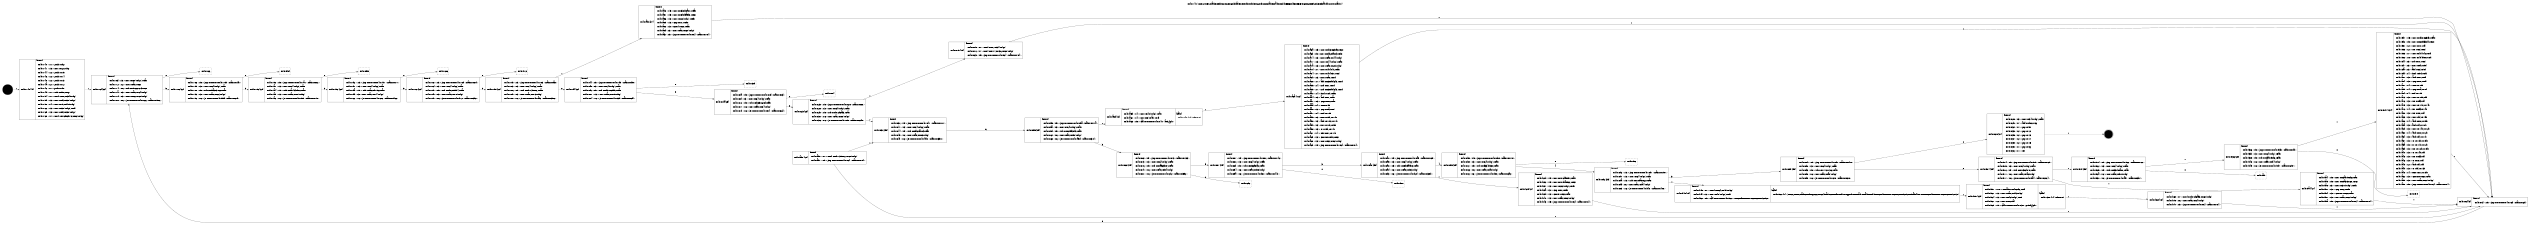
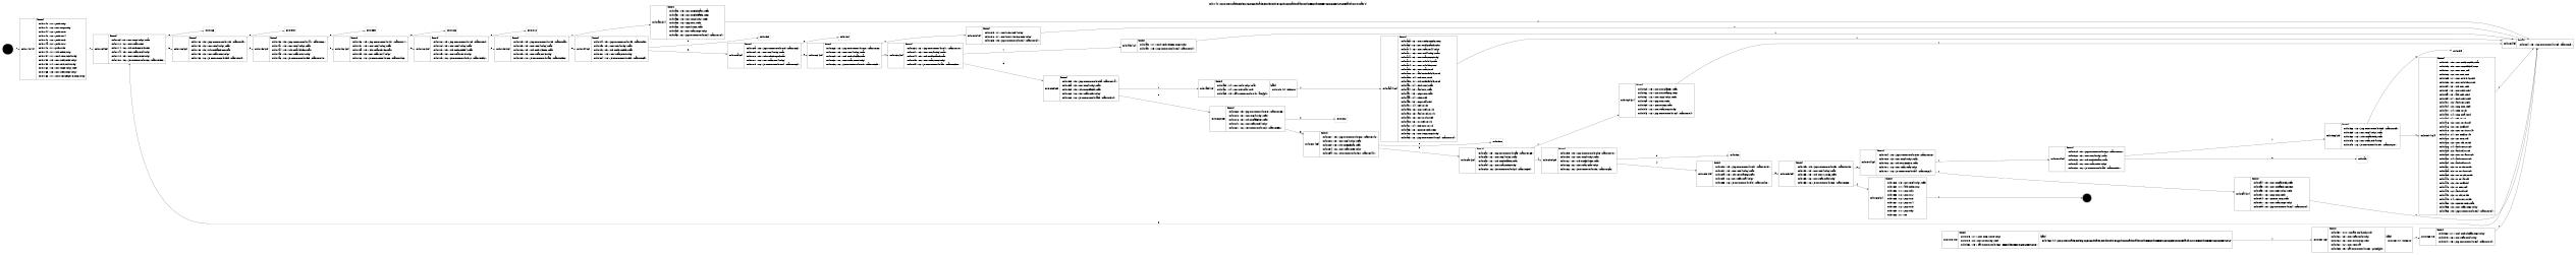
  digraph {
    label="0x401740 (/mnt/c/Users/mathe/Desktop/tcc/POCII/binaries/extr_linuxdriversgpudrmmsmadrenoa4xx.xml.h_REG_A4XX_RBBM_CLOCK_HYST_SP_Final-ollvm.out::main(0))"
    labelloc=t
    rankdir=LR
    node [shape=record]
    Entry [fillcolor=black height=0.3 shape=circle style=filled width=0.3]
    n2 [label="{\n     0x401740 [47]\l\n     | [instrs]\l\n     &nbsp;&nbsp;0x401740 \<+1\>: push %rbp\l\n     &nbsp;&nbsp;0x401741 \<+3\>: mov %rsp,%rbp\l\n     &nbsp;&nbsp;0x401744 \<+2\>: push %r15\l\n     &nbsp;&nbsp;0x401746 \<+2\>: push %r14\l\n     &nbsp;&nbsp;0x401748 \<+2\>: push %r13\l\n     &nbsp;&nbsp;0x40174a \<+2\>: push %r12\l\n     &nbsp;&nbsp;0x40174c \<+1\>: push %rbx\l\n     &nbsp;&nbsp;0x40174d \<+7\>: sub $0xb8,%rsp\l\n     &nbsp;&nbsp;0x401754 \<+7\>: movl $0x0,-0x34(%rbp)\l\n     &nbsp;&nbsp;0x40175b \<+3\>: mov %edi,-0x38(%rbp)\l\n     &nbsp;&nbsp;0x40175e \<+4\>: mov %rsi,-0x40(%rbp)\l\n     &nbsp;&nbsp;0x401762 \<+3\>: mov -0x38(%rbp),%edi\l\n     &nbsp;&nbsp;0x401765 \<+3\>: mov %edi,-0x30(%rbp)\l\n     &nbsp;&nbsp;0x401768 \<+7\>: movl $0x1c9e2b78,-0x60(%rbp)\l\n  }"]
    n3 [label="{\n     0x40176f [23]\l\n     | [instrs]\l\n     &nbsp;&nbsp;0x40176f \<+3\>: mov -0x60(%rbp),%eax\l\n     &nbsp;&nbsp;0x401772 \<+2\>: mov %eax,%ecx\l\n     &nbsp;&nbsp;0x401774 \<+6\>: sub $0x966c7c7f,%ecx\l\n     &nbsp;&nbsp;0x40177a \<+3\>: mov %eax,-0x64(%rbp)\l\n     &nbsp;&nbsp;0x40177d \<+3\>: mov %ecx,-0x68(%rbp)\l\n     &nbsp;&nbsp;0x401780 \<+6\>: je 0000000000401cc6 \<main+0x586\>\l\n  }"]
    n4 [label="{\n     0x401cc6\l\n  }" style=dashed]
    n5 [label="{\n     0x401786 [22]\l\n     | [instrs]\l\n     &nbsp;&nbsp;0x401786 \<+5\>: jmp 000000000040178b \<main+0x4b\>\l\n     &nbsp;&nbsp;0x40178b \<+3\>: mov -0x64(%rbp),%eax\l\n     &nbsp;&nbsp;0x40178e \<+5\>: sub $0x9a30316e,%eax\l\n     &nbsp;&nbsp;0x401793 \<+3\>: mov %eax,-0x6c(%rbp)\l\n     &nbsp;&nbsp;0x401796 \<+6\>: je 00000000004019bf \<main+0x27f\>\l\n  }"]
    n6 [label="{\n     0x4019bf\l\n  }" style=dashed]
    n7 [label="{\n     0x40179c [22]\l\n     | [instrs]\l\n     &nbsp;&nbsp;0x40179c \<+5\>: jmp 00000000004017a1 \<main+0x61\>\l\n     &nbsp;&nbsp;0x4017a1 \<+3\>: mov -0x64(%rbp),%eax\l\n     &nbsp;&nbsp;0x4017a4 \<+5\>: sub $0xa146beb0,%eax\l\n     &nbsp;&nbsp;0x4017a9 \<+3\>: mov %eax,-0x70(%rbp)\l\n     &nbsp;&nbsp;0x4017ac \<+6\>: je 0000000000401e59 \<main+0x719\>\l\n  }"]
    n8 [label="{\n     0x401e59\l\n  }" style=dashed]
    n9 [label="{\n     0x4017b2 [22]\l\n     | [instrs]\l\n     &nbsp;&nbsp;0x4017b2 \<+5\>: jmp 00000000004017b7 \<main+0x77\>\l\n     &nbsp;&nbsp;0x4017b7 \<+3\>: mov -0x64(%rbp),%eax\l\n     &nbsp;&nbsp;0x4017ba \<+5\>: sub $0xa678b19c,%eax\l\n     &nbsp;&nbsp;0x4017bf \<+3\>: mov %eax,-0x74(%rbp)\l\n     &nbsp;&nbsp;0x4017c2 \<+6\>: je 0000000000401c06 \<main+0x4c6\>\l\n  }"]
    Exit [fillcolor=black height=0.3 peripheries=2 shape=circle style=filled width=0.3]
    n11 [label="{\n     0x401c06\l\n  }" style=dashed]
    n12 [label="{\n     0x4017c8 [22]\l\n     | [instrs]\l\n     &nbsp;&nbsp;0x4017c8 \<+5\>: jmp 00000000004017cd \<main+0x8d\>\l\n     &nbsp;&nbsp;0x4017cd \<+3\>: mov -0x64(%rbp),%eax\l\n     &nbsp;&nbsp;0x4017d0 \<+5\>: sub $0xb0289994,%eax\l\n     &nbsp;&nbsp;0x4017d5 \<+3\>: mov %eax,-0x78(%rbp)\l\n     &nbsp;&nbsp;0x4017d8 \<+6\>: je 0000000000401b12 \<main+0x3d2\>\l\n  }"]
    n13 [label="{\n     0x401b6e [18]\l\n     | [instrs]\l\n     &nbsp;&nbsp;0x401b6e \<+7\>: movl $0xb72b6af3,-0x60(%rbp)\l\n     &nbsp;&nbsp;0x401b75 \<+6\>: mov %eax,-0xc4(%rbp)\l\n     &nbsp;&nbsp;0x401b7b \<+5\>: jmp 0000000000401ec4 \<main+0x784\>\l\n  }"]
    n14 [label="{\n     0x401ec4 [5]\l\n     | [instrs]\l\n     &nbsp;&nbsp;0x401ec4 \<+5\>: jmp 000000000040176f \<main+0x2f\>\l\n  }"]
    n15 [label="{\n     0x401b12\l\n  }" style=dashed]
    n16 [label="{\n     0x4017de [22]\l\n     | [instrs]\l\n     &nbsp;&nbsp;0x4017de \<+5\>: jmp 00000000004017e3 \<main+0xa3\>\l\n     &nbsp;&nbsp;0x4017e3 \<+3\>: mov -0x64(%rbp),%eax\l\n     &nbsp;&nbsp;0x4017e6 \<+5\>: sub $0xb1735882,%eax\l\n     &nbsp;&nbsp;0x4017eb \<+3\>: mov %eax,-0x7c(%rbp)\l\n     &nbsp;&nbsp;0x4017ee \<+6\>: je 0000000000401adc \<main+0x39c\>\l\n  }"]
    n17 [label="{\n     0x401b57 [23]\l\n     | [instrs]\l\n     &nbsp;&nbsp;0x401b57 \<+10\>: movabs $0x4020f2,%rdi\l\n     &nbsp;&nbsp;0x401b61 \<+3\>: mov %eax,-0x4c(%rbp)\l\n     &nbsp;&nbsp;0x401b64 \<+3\>: mov -0x4c(%rbp),%esi\l\n     &nbsp;&nbsp;0x401b67 \<+2\>: mov $0x0,%al\l\n     &nbsp;&nbsp;0x401b69 \<+5\>: call 0000000000401030 \<printf@plt\>\l\n     | [calls]\l\n     &nbsp;&nbsp;0x401030 \{1\} (unknown)\l\n  }"]
    n18 [label="{\n     0x401adc [27]\l\n     | [instrs]\l\n     &nbsp;&nbsp;0x401adc \<+5\>: mov $0x330b8a00,%eax\l\n     &nbsp;&nbsp;0x401ae1 \<+5\>: mov $0xebdea9b8,%ecx\l\n     &nbsp;&nbsp;0x401ae6 \<+3\>: mov -0x2c(%rbp),%edx\l\n     &nbsp;&nbsp;0x401ae9 \<+3\>: cmp $0x1,%edx\l\n     &nbsp;&nbsp;0x401aec \<+3\>: cmovl %ecx,%eax\l\n     &nbsp;&nbsp;0x401aef \<+3\>: mov %eax,-0x60(%rbp)\l\n     &nbsp;&nbsp;0x401af2 \<+5\>: jmp 0000000000401ec4 \<main+0x784\>\l\n  }"]
    n19 [label="{\n     0x4017f4 [22]\l\n     | [instrs]\l\n     &nbsp;&nbsp;0x4017f4 \<+5\>: jmp 00000000004017f9 \<main+0xb9\>\l\n     &nbsp;&nbsp;0x4017f9 \<+3\>: mov -0x64(%rbp),%eax\l\n     &nbsp;&nbsp;0x4017fc \<+5\>: sub $0xb31865d5,%eax\l\n     &nbsp;&nbsp;0x401801 \<+3\>: mov %eax,-0x80(%rbp)\l\n     &nbsp;&nbsp;0x401804 \<+6\>: je 0000000000401e3d \<main+0x6fd\>\l\n  }"]
    n20 [label="{\n     0x401a6a [102]\l\n     | [instrs]\l\n     &nbsp;&nbsp;0x401a6a \<+5\>: mov $0xb31865d5,%ecx\l\n     &nbsp;&nbsp;0x401a6f \<+5\>: mov $0xbb2ea00f,%edx\l\n     &nbsp;&nbsp;0x401a74 \<+3\>: mov %eax,-0x44(%rbp)\l\n     &nbsp;&nbsp;0x401a77 \<+3\>: mov -0x44(%rbp),%eax\l\n     &nbsp;&nbsp;0x401a7a \<+3\>: mov %eax,-0x2c(%rbp)\l\n     &nbsp;&nbsp;0x401a7d \<+7\>: mov 0x40404c,%eax\l\n     &nbsp;&nbsp;0x401a84 \<+7\>: mov 0x404050,%esi\l\n     &nbsp;&nbsp;0x401a8b \<+3\>: mov %eax,%r8d\l\n     &nbsp;&nbsp;0x401a8e \<+7\>: add $0x5ed94645,%r8d\l\n     &nbsp;&nbsp;0x401a95 \<+4\>: sub $0x1,%r8d\l\n     &nbsp;&nbsp;0x401a99 \<+7\>: sub $0x5ed94645,%r8d\l\n     &nbsp;&nbsp;0x401aa0 \<+4\>: imul %r8d,%eax\l\n     &nbsp;&nbsp;0x401aa4 \<+3\>: and $0x1,%eax\l\n     &nbsp;&nbsp;0x401aa7 \<+3\>: cmp $0x0,%eax\l\n     &nbsp;&nbsp;0x401aaa \<+4\>: sete %r9b\l\n     &nbsp;&nbsp;0x401aae \<+3\>: cmp $0xa,%esi\l\n     &nbsp;&nbsp;0x401ab1 \<+4\>: setl %r10b\l\n     &nbsp;&nbsp;0x401ab5 \<+3\>: mov %r9b,%r11b\l\n     &nbsp;&nbsp;0x401ab8 \<+3\>: and %r10b,%r11b\l\n     &nbsp;&nbsp;0x401abb \<+3\>: xor %r10b,%r9b\l\n     &nbsp;&nbsp;0x401abe \<+3\>: or %r9b,%r11b\l\n     &nbsp;&nbsp;0x401ac1 \<+4\>: test $0x1,%r11b\l\n     &nbsp;&nbsp;0x401ac5 \<+3\>: cmovne %edx,%ecx\l\n     &nbsp;&nbsp;0x401ac8 \<+3\>: mov %ecx,-0x60(%rbp)\l\n     &nbsp;&nbsp;0x401acb \<+5\>: jmp 0000000000401ec4 \<main+0x784\>\l\n  }"]
    n21 [label="{\n     0x401e3d\l\n  }" style=dashed]
    n22 [label="{\n     0x40180a [25]\l\n     | [instrs]\l\n     &nbsp;&nbsp;0x40180a \<+5\>: jmp 000000000040180f \<main+0xcf\>\l\n     &nbsp;&nbsp;0x40180f \<+3\>: mov -0x64(%rbp),%eax\l\n     &nbsp;&nbsp;0x401812 \<+5\>: sub $0xb351628f,%eax\l\n     &nbsp;&nbsp;0x401817 \<+6\>: mov %eax,-0x84(%rbp)\l\n     &nbsp;&nbsp;0x40181d \<+6\>: je 0000000000401e04 \<main+0x6c4\>\l\n  }"]
    n23 [label="{\n     0x40194f\l\n  }" style=dashed]
    n24 [label="{\n     0x401e04\l\n  }" style=dashed]
    n25 [label="{\n     0x401823 [25]\l\n     | [instrs]\l\n     &nbsp;&nbsp;0x401823 \<+5\>: jmp 0000000000401828 \<main+0xe8\>\l\n     &nbsp;&nbsp;0x401828 \<+3\>: mov -0x64(%rbp),%eax\l\n     &nbsp;&nbsp;0x40182b \<+5\>: sub $0xb72b6af3,%eax\l\n     &nbsp;&nbsp;0x401830 \<+6\>: mov %eax,-0x88(%rbp)\l\n     &nbsp;&nbsp;0x401836 \<+6\>: je 0000000000401e15 \<main+0x6d5\>\l\n  }"]
    n26 [label="{\n     0x4019d7 [134]\l\n     | [instrs]\l\n     &nbsp;&nbsp;0x4019d7 \<+5\>: mov $0xb31865d5,%eax\l\n     &nbsp;&nbsp;0x4019dc \<+5\>: mov $0xc09f93dd,%ecx\l\n     &nbsp;&nbsp;0x4019e1 \<+2\>: mov $0x1,%dl\l\n     &nbsp;&nbsp;0x4019e3 \<+2\>: xor %esi,%esi\l\n     &nbsp;&nbsp;0x4019e5 \<+7\>: mov 0x40404c,%edi\l\n     &nbsp;&nbsp;0x4019ec \<+8\>: mov 0x404050,%r8d\l\n     &nbsp;&nbsp;0x4019f4 \<+3\>: sub $0x1,%esi\l\n     &nbsp;&nbsp;0x4019f7 \<+3\>: mov %edi,%r9d\l\n     &nbsp;&nbsp;0x4019fa \<+3\>: add %esi,%r9d\l\n     &nbsp;&nbsp;0x4019fd \<+4\>: imul %r9d,%edi\l\n     &nbsp;&nbsp;0x401a01 \<+3\>: and $0x1,%edi\l\n     &nbsp;&nbsp;0x401a04 \<+3\>: cmp $0x0,%edi\l\n     &nbsp;&nbsp;0x401a07 \<+4\>: sete %r10b\l\n     &nbsp;&nbsp;0x401a0b \<+4\>: cmp $0xa,%r8d\l\n     &nbsp;&nbsp;0x401a0f \<+4\>: setl %r11b\l\n     &nbsp;&nbsp;0x401a13 \<+3\>: mov %r10b,%bl\l\n     &nbsp;&nbsp;0x401a16 \<+3\>: xor $0xff,%bl\l\n     &nbsp;&nbsp;0x401a19 \<+3\>: mov %r11b,%r14b\l\n     &nbsp;&nbsp;0x401a1c \<+4\>: xor $0xff,%r14b\l\n     &nbsp;&nbsp;0x401a20 \<+3\>: xor $0x0,%dl\l\n     &nbsp;&nbsp;0x401a23 \<+3\>: mov %bl,%r15b\l\n     &nbsp;&nbsp;0x401a26 \<+4\>: and $0x0,%r15b\l\n     &nbsp;&nbsp;0x401a2a \<+3\>: and %dl,%r10b\l\n     &nbsp;&nbsp;0x401a2d \<+3\>: mov %r14b,%r12b\l\n     &nbsp;&nbsp;0x401a30 \<+4\>: and $0x0,%r12b\l\n     &nbsp;&nbsp;0x401a34 \<+3\>: and %dl,%r11b\l\n     &nbsp;&nbsp;0x401a37 \<+3\>: or %r10b,%r15b\l\n     &nbsp;&nbsp;0x401a3a \<+3\>: or %r11b,%r12b\l\n     &nbsp;&nbsp;0x401a3d \<+3\>: xor %r12b,%r15b\l\n     &nbsp;&nbsp;0x401a40 \<+3\>: or %r14b,%bl\l\n     &nbsp;&nbsp;0x401a43 \<+3\>: xor $0xff,%bl\l\n     &nbsp;&nbsp;0x401a46 \<+3\>: or $0x0,%dl\l\n     &nbsp;&nbsp;0x401a49 \<+2\>: and %dl,%bl\l\n     &nbsp;&nbsp;0x401a4b \<+3\>: or %bl,%r15b\l\n     &nbsp;&nbsp;0x401a4e \<+4\>: test $0x1,%r15b\l\n     &nbsp;&nbsp;0x401a52 \<+3\>: cmovne %ecx,%eax\l\n     &nbsp;&nbsp;0x401a55 \<+3\>: mov %eax,-0x60(%rbp)\l\n     &nbsp;&nbsp;0x401a58 \<+5\>: jmp 0000000000401ec4 \<main+0x784\>\l\n  }"]
    n27 [label="{\n     0x401e15 [19]\l\n     | [instrs]\l\n     &nbsp;&nbsp;0x401e15 \<+7\>: movl $0x0,-0x34(%rbp)\l\n     &nbsp;&nbsp;0x401e1c \<+7\>: movl $0x17720136,-0x60(%rbp)\l\n     &nbsp;&nbsp;0x401e23 \<+5\>: jmp 0000000000401ec4 \<main+0x784\>\l\n  }"]
    n28 [label="{\n     0x40183c [25]\l\n     | [instrs]\l\n     &nbsp;&nbsp;0x40183c \<+5\>: jmp 0000000000401841 \<main+0x101\>\l\n     &nbsp;&nbsp;0x401841 \<+3\>: mov -0x64(%rbp),%eax\l\n     &nbsp;&nbsp;0x401844 \<+5\>: sub $0xbb2ea00f,%eax\l\n     &nbsp;&nbsp;0x401849 \<+6\>: mov %eax,-0x8c(%rbp)\l\n     &nbsp;&nbsp;0x40184f \<+6\>: je 0000000000401ad0 \<main+0x390\>\l\n  }"]
    n29 [label="{\n     0x401936 [25]\l\n     | [instrs]\l\n     &nbsp;&nbsp;0x401936 \<+5\>: jmp 000000000040193b \<main+0x1fb\>\l\n     &nbsp;&nbsp;0x40193b \<+3\>: mov -0x64(%rbp),%eax\l\n     &nbsp;&nbsp;0x40193e \<+5\>: sub $0x3ab190f6,%eax\l\n     &nbsp;&nbsp;0x401943 \<+6\>: mov %eax,-0xb4(%rbp)\l\n     &nbsp;&nbsp;0x401949 \<+6\>: je 00000000004019d7 \<main+0x297\>\l\n  }"]
    n30 [label="{\n     0x401ad0 [12]\l\n     | [instrs]\l\n     &nbsp;&nbsp;0x401ad0 \<+7\>: movl $0xb1735882,-0x60(%rbp)\l\n     &nbsp;&nbsp;0x401ad7 \<+5\>: jmp 0000000000401ec4 \<main+0x784\>\l\n  }"]
    n31 [label="{\n     0x401855 [25]\l\n     | [instrs]\l\n     &nbsp;&nbsp;0x401855 \<+5\>: jmp 000000000040185a \<main+0x11a\>\l\n     &nbsp;&nbsp;0x40185a \<+3\>: mov -0x64(%rbp),%eax\l\n     &nbsp;&nbsp;0x40185d \<+5\>: sub $0xc09f93dd,%eax\l\n     &nbsp;&nbsp;0x401862 \<+6\>: mov %eax,-0x90(%rbp)\l\n     &nbsp;&nbsp;0x401868 \<+6\>: je 0000000000401a5d \<main+0x31d\>\l\n  }"]
    n32 [label="{\n     0x401af7\l\n  }" style=dashed]
    n33 [label="{\n     0x401a5d [13]\l\n     | [instrs]\l\n     &nbsp;&nbsp;0x401a5d \<+4\>: mov -0x40(%rbp),%rax\l\n     &nbsp;&nbsp;0x401a61 \<+4\>: mov 0x8(%rax),%rdi\l\n     &nbsp;&nbsp;0x401a65 \<+5\>: call 0000000000401040 \<atoi@plt\>\l\n     | [calls]\l\n     &nbsp;&nbsp;0x401040 \{1\} (unknown)\l\n  }"]
    n34 [label="{\n     0x40186e [25]\l\n     | [instrs]\l\n     &nbsp;&nbsp;0x40186e \<+5\>: jmp 0000000000401873 \<main+0x133\>\l\n     &nbsp;&nbsp;0x401873 \<+3\>: mov -0x64(%rbp),%eax\l\n     &nbsp;&nbsp;0x401876 \<+5\>: sub $0xdaf65be7,%eax\l\n     &nbsp;&nbsp;0x40187b \<+6\>: mov %eax,-0x94(%rbp)\l\n     &nbsp;&nbsp;0x401881 \<+6\>: je 0000000000401cd2 \<main+0x592\>\l\n  }"]
    n35 [label="{\n     0x401cd2\l\n  }" style=dashed]
    n36 [label="{\n     0x401887 [25]\l\n     | [instrs]\l\n     &nbsp;&nbsp;0x401887 \<+5\>: jmp 000000000040188c \<main+0x14c\>\l\n     &nbsp;&nbsp;0x40188c \<+3\>: mov -0x64(%rbp),%eax\l\n     &nbsp;&nbsp;0x40188f \<+5\>: sub $0xe3cf50a2,%eax\l\n     &nbsp;&nbsp;0x401894 \<+6\>: mov %eax,-0x98(%rbp)\l\n     &nbsp;&nbsp;0x40189a \<+6\>: je 0000000000401b80 \<main+0x440\>\l\n  }"]
    n37 [label="{\n     0x401b80\l\n  }" style=dashed]
    n38 [label="{\n     0x4018a0 [25]\l\n     | [instrs]\l\n     &nbsp;&nbsp;0x4018a0 \<+5\>: jmp 00000000004018a5 \<main+0x165\>\l\n     &nbsp;&nbsp;0x4018a5 \<+3\>: mov -0x64(%rbp),%eax\l\n     &nbsp;&nbsp;0x4018a8 \<+5\>: sub $0xebdea9b8,%eax\l\n     &nbsp;&nbsp;0x4018ad \<+6\>: mov %eax,-0x9c(%rbp)\l\n     &nbsp;&nbsp;0x4018b3 \<+6\>: je 0000000000401b2d \<main+0x3ed\>\l\n  }"]
    n39 [label="{\n     0x40191d [25]\l\n     | [instrs]\l\n     &nbsp;&nbsp;0x40191d \<+5\>: jmp 0000000000401922 \<main+0x1e2\>\l\n     &nbsp;&nbsp;0x401922 \<+3\>: mov -0x64(%rbp),%eax\l\n     &nbsp;&nbsp;0x401925 \<+5\>: sub $0x330b8a00,%eax\l\n     &nbsp;&nbsp;0x40192a \<+6\>: mov %eax,-0xb0(%rbp)\l\n     &nbsp;&nbsp;0x401930 \<+6\>: je 0000000000401af7 \<main+0x3b7\>\l\n  }"]
    n40 [label="{\n     0x401b2d [27]\l\n     | [instrs]\l\n     &nbsp;&nbsp;0x401b2d \<+5\>: mov $0x764f9851,%eax\l\n     &nbsp;&nbsp;0x401b32 \<+5\>: mov $0x10ba8ec2,%ecx\l\n     &nbsp;&nbsp;0x401b37 \<+3\>: mov -0x2c(%rbp),%edx\l\n     &nbsp;&nbsp;0x401b3a \<+3\>: cmp $0x0,%edx\l\n     &nbsp;&nbsp;0x401b3d \<+3\>: cmove %ecx,%eax\l\n     &nbsp;&nbsp;0x401b40 \<+3\>: mov %eax,-0x60(%rbp)\l\n     &nbsp;&nbsp;0x401b43 \<+5\>: jmp 0000000000401ec4 \<main+0x784\>\l\n  }"]
    n41 [label="{\n     0x4018b9 [25]\l\n     | [instrs]\l\n     &nbsp;&nbsp;0x4018b9 \<+5\>: jmp 00000000004018be \<main+0x17e\>\l\n     &nbsp;&nbsp;0x4018be \<+3\>: mov -0x64(%rbp),%eax\l\n     &nbsp;&nbsp;0x4018c1 \<+5\>: sub $0xf3340530,%eax\l\n     &nbsp;&nbsp;0x4018c6 \<+6\>: mov %eax,-0xa0(%rbp)\l\n     &nbsp;&nbsp;0x4018cc \<+6\>: je 0000000000401dec \<main+0x6ac\>\l\n  }"]
    n42 [label="{\n     0x4019a4 [27]\l\n     | [instrs]\l\n     &nbsp;&nbsp;0x4019a4 \<+5\>: mov $0x3ab190f6,%eax\l\n     &nbsp;&nbsp;0x4019a9 \<+5\>: mov $0x9a30316e,%ecx\l\n     &nbsp;&nbsp;0x4019ae \<+3\>: mov -0x30(%rbp),%edx\l\n     &nbsp;&nbsp;0x4019b1 \<+3\>: cmp $0x2,%edx\l\n     &nbsp;&nbsp;0x4019b4 \<+3\>: cmovne %ecx,%eax\l\n     &nbsp;&nbsp;0x4019b7 \<+3\>: mov %eax,-0x60(%rbp)\l\n     &nbsp;&nbsp;0x4019ba \<+5\>: jmp 0000000000401ec4 \<main+0x784\>\l\n  }"]
    n43 [label="{\n     0x401dec\l\n  }" style=dashed]
    n44 [label="{\n     0x4018d2 [25]\l\n     | [instrs]\l\n     &nbsp;&nbsp;0x4018d2 \<+5\>: jmp 00000000004018d7 \<main+0x197\>\l\n     &nbsp;&nbsp;0x4018d7 \<+3\>: mov -0x64(%rbp),%eax\l\n     &nbsp;&nbsp;0x4018da \<+5\>: sub $0x10ba8ec2,%eax\l\n     &nbsp;&nbsp;0x4018df \<+6\>: mov %eax,-0xa4(%rbp)\l\n     &nbsp;&nbsp;0x4018e5 \<+6\>: je 0000000000401b48 \<main+0x408\>\l\n  }"]
    n45 [label="{\n     0x401904 [25]\l\n     | [instrs]\l\n     &nbsp;&nbsp;0x401904 \<+5\>: jmp 0000000000401909 \<main+0x1c9\>\l\n     &nbsp;&nbsp;0x401909 \<+3\>: mov -0x64(%rbp),%eax\l\n     &nbsp;&nbsp;0x40190c \<+5\>: sub $0x1c9e2b78,%eax\l\n     &nbsp;&nbsp;0x401911 \<+6\>: mov %eax,-0xac(%rbp)\l\n     &nbsp;&nbsp;0x401917 \<+6\>: je 00000000004019a4 \<main+0x264\>\l\n  }"]
    n46 [label="{\n     0x4018eb [25]\l\n     | [instrs]\l\n     &nbsp;&nbsp;0x4018eb \<+5\>: jmp 00000000004018f0 \<main+0x1b0\>\l\n     &nbsp;&nbsp;0x4018f0 \<+3\>: mov -0x64(%rbp),%eax\l\n     &nbsp;&nbsp;0x4018f3 \<+5\>: sub $0x17720136,%eax\l\n     &nbsp;&nbsp;0x4018f8 \<+6\>: mov %eax,-0xa8(%rbp)\l\n     &nbsp;&nbsp;0x4018fe \<+6\>: je 0000000000401e28 \<main+0x6e8\>\l\n  }"]
    n47 [label="{\n     0x401b48 [15]\l\n     | [instrs]\l\n     &nbsp;&nbsp;0x401b48 \<+7\>: movl $0x64,-0x48(%rbp)\l\n     &nbsp;&nbsp;0x401b4f \<+3\>: mov -0x48(%rbp),%edi\l\n     &nbsp;&nbsp;0x401b52 \<+5\>: call 0000000000401560 \<REG_A4XX_RBBM_CLOCK_HYST_SP\>\l\n     | [calls]\l\n     &nbsp;&nbsp;0x401560 \{1\} (/mnt/c/Users/mathe/Desktop/tcc/POCII/binaries/extr_linuxdriversgpudrmmsmadrenoa4xx.xml.h_REG_A4XX_RBBM_CLOCK_HYST_SP_Final-ollvm.out::REG_A4XX_RBBM_CLOCK_HYST_SP)\l\n  }"]
    n48 [label="{\n     0x401e28 [21]\l\n     | [instrs]\l\n     &nbsp;&nbsp;0x401e28 \<+3\>: mov -0x34(%rbp),%eax\l\n     &nbsp;&nbsp;0x401e2b \<+7\>: add $0xb8,%rsp\l\n     &nbsp;&nbsp;0x401e32 \<+1\>: pop %rbx\l\n     &nbsp;&nbsp;0x401e33 \<+2\>: pop %r12\l\n     &nbsp;&nbsp;0x401e35 \<+2\>: pop %r13\l\n     &nbsp;&nbsp;0x401e37 \<+2\>: pop %r14\l\n     &nbsp;&nbsp;0x401e39 \<+2\>: pop %r15\l\n     &nbsp;&nbsp;0x401e3b \<+1\>: pop %rbp\l\n     &nbsp;&nbsp;0x401e3c \<+1\>: ret\l\n  }"]
    Entry -> n2 [label=" 1"]
    n2 -> n3 [label=" 1"]
    n3 -> n4 [label=" 0"]
    n3 -> n5 [label=" 9"]
    n5 -> n6 [label=" 0"]
    n5 -> n7 [label=" 9"]
    n7 -> n8 [label=" 0"]
    n7 -> n9 [label=" 9"]
    n9 -> n11 [label=" 0"]
    n9 -> n12 [label=" 9"]
    n12 -> n15 [label=" 0"]
    n12 -> n16 [label=" 9"]
    n13 -> n14 [label=" 1"]
    n14 -> n3 [label=" 8"]
    n16 -> n18 [label=" 1"]
    n16 -> n19 [label=" 8"]
    n17 -> n13 [label=" 1"]
    n18 -> n14 [label=" 1"]
    n19 -> n21 [label=" 0"]
    n19 -> n22 [label=" 8"]
    n20 -> n14 [label=" 1"]
    n22 -> n24 [label=" 0"]
    n22 -> n25 [label=" 8"]
    n25 -> n27 [label=" 1"]
    n25 -> n28 [label=" 7"]
    n26 -> n14 [label=" 1"]
    n27 -> n14 [label=" 1"]
-   n30 -> n28 [label=" 1"]
+   n28 -> n30 [label=" 1"]
    n28 -> n31 [label=" 6"]
    n29 -> n23 [label=" 0"]
    n29 -> n26 [label=" 1"]
    n30 -> n14 [label=" 1"]
    n31 -> n33 [label=" 1"]
    n31 -> n34 [label=" 5"]
    n33 -> n20 [label=" 1"]
    n34 -> n35 [label=" 0"]
    n34 -> n36 [label=" 5"]
    n36 -> n37 [label=" 0"]
    n36 -> n38 [label=" 3"]
    n38 -> n40 [label=" 1"]
    n38 -> n41 [label=" 4"]
    n39 -> n29 [label=" 1"]
    n39 -> n32 [label=" 0"]
    n40 -> n14 [label=" 1"]
    n41 -> n43 [label=" 0"]
    n41 -> n44 [label=" 4"]
    n42 -> n14 [label=" 1"]
    n44 -> n46 [label=" 3"]
-   n44 -> n47 [label=" 1"]
    n45 -> n39 [label=" 1"]
    n45 -> n42 [label=" 1"]
    n46 -> n45 [label=" 2"]
    n46 -> n48 [label=" 4"]
    n47 -> n17 [label=" 1"]
    n48 -> Exit [label=" 1"]
  }
